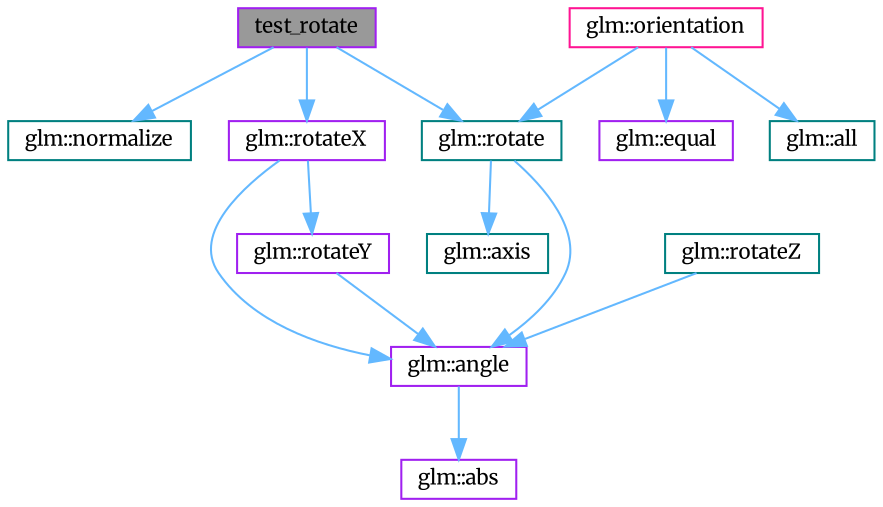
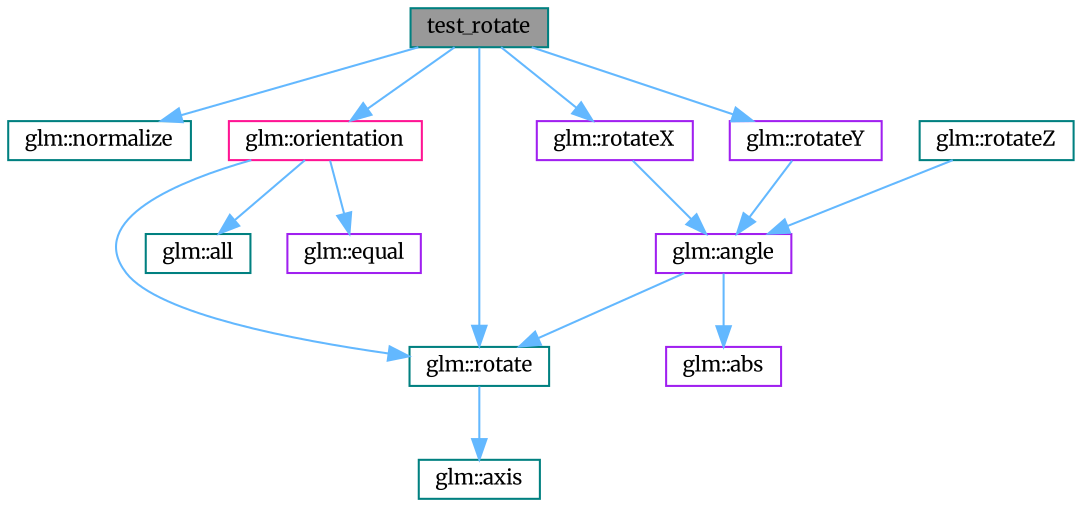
  digraph {
    fontname=Merriweather
    rankdir=TB
    node [color=teal fillcolor=white fontname=Merriweather fontsize=10 shape=box style=filled]
    edge [color=steelblue1 fontname=Merriweather fontsize=10 labelfontname=Helvetica labelfontsize=10 style=solid]
-   n1 [color=purple fillcolor=grey60 fontcolor=black height=0.2 label=test_rotate width=0.4]
+   n1 [fillcolor=grey60 fontcolor=black height=0.2 label=test_rotate width=0.4]
    n2 [height=0.2 label="glm::normalize" width=0.4]
    n3 [color=deeppink height=0.2 label="glm::orientation" width=0.4]
    n4 [height=0.2 label="glm::rotate" width=0.4]
    n5 [color=purple height=0.2 label="glm::rotateX" width=0.4]
    n6 [color=purple height=0.2 label="glm::rotateY" width=0.4]
    n7 [height=0.2 label="glm::all" width=0.4]
    n8 [color=purple height=0.2 label="glm::equal" width=0.4]
    n9 [color=purple height=0.2 label="glm::angle" width=0.4]
    n10 [height=0.2 label="glm::axis" width=0.4]
    n11 [height=0.2 label="glm::rotateZ" width=0.4]
    n12 [color=purple height=0.2 label="glm::abs" width=0.4]
    n1 -> n2
+   n1 -> n3
    n1 -> n4
    n1 -> n5
-   n5 -> n6
+   n1 -> n6
    n3 -> n4
    n3 -> n7
    n3 -> n8
-   n4 -> n9
+   n9 -> n4
    n4 -> n10
    n5 -> n9
    n6 -> n9
    n9 -> n12
    n11 -> n9
  }
